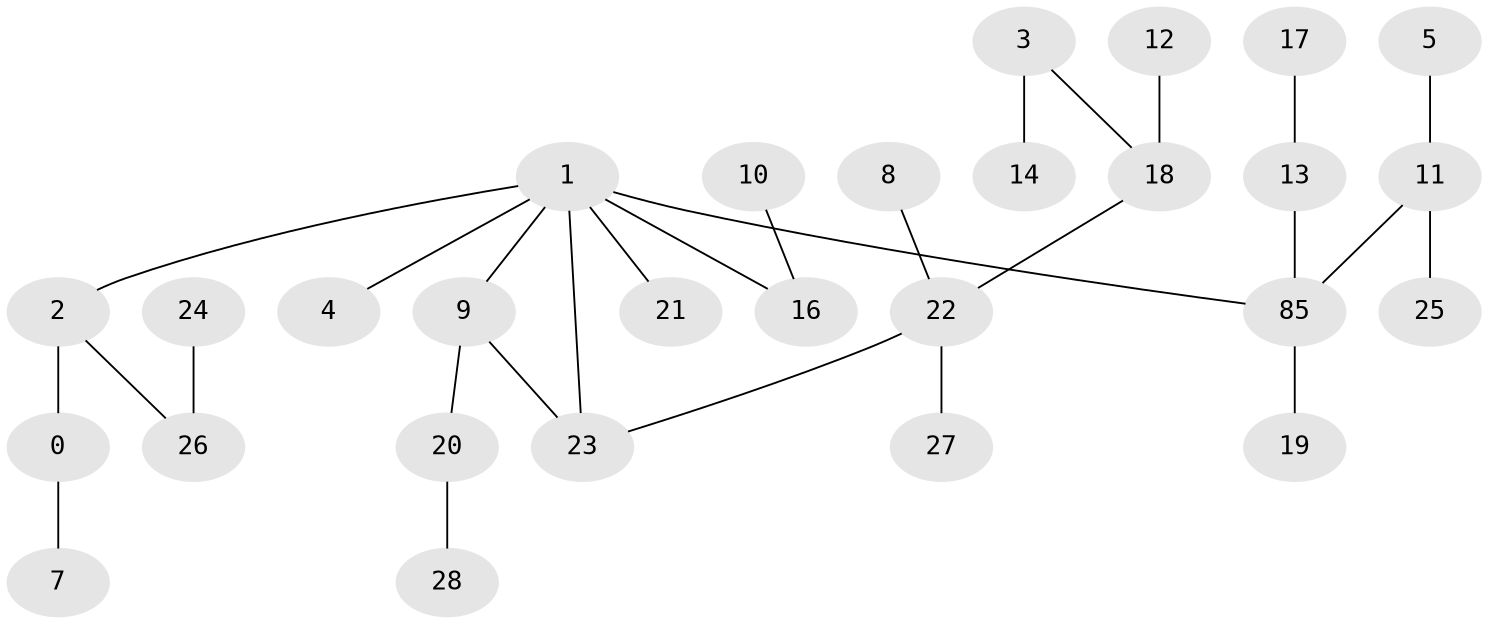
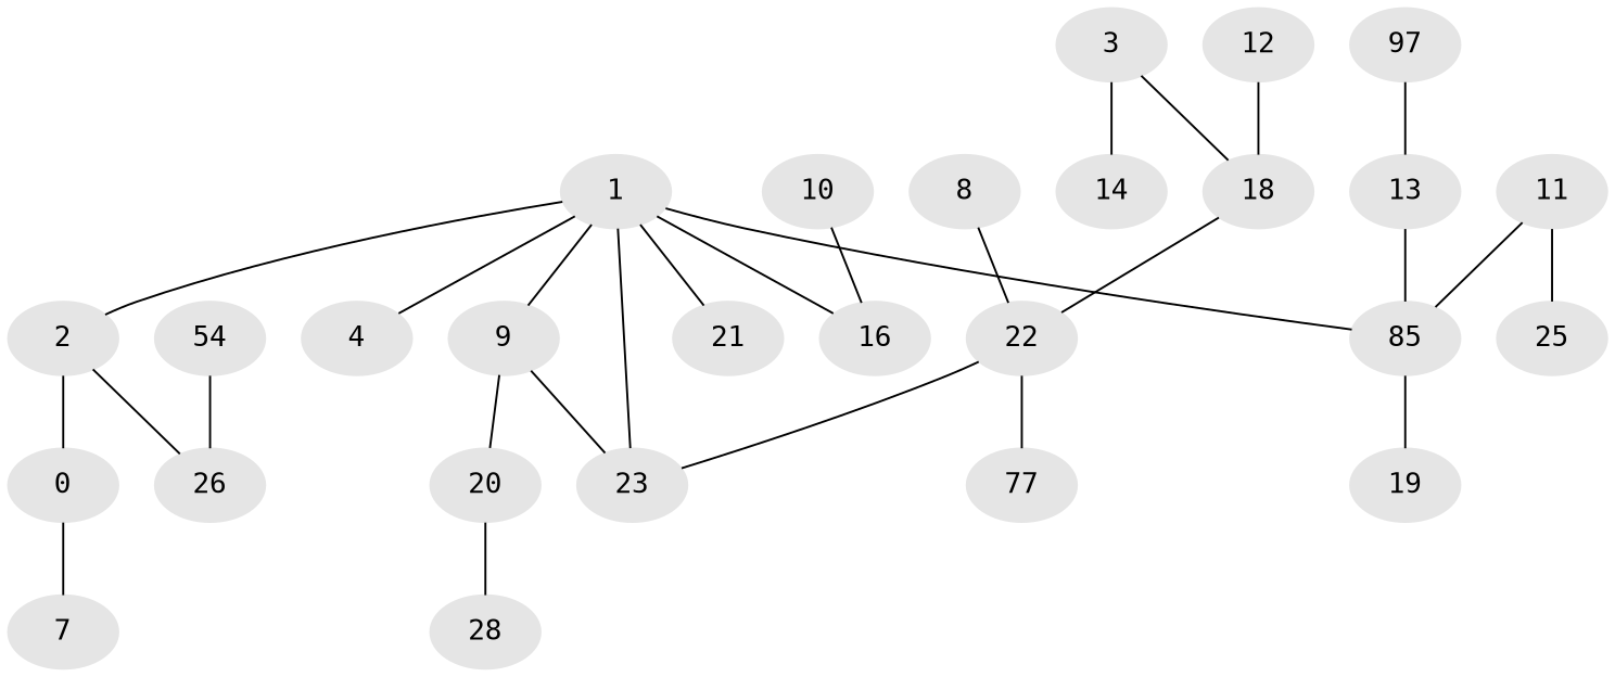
  graph {
    fontname="DejaVu Sans Mono"
    node [color=gray90 fontname="DejaVu Sans Mono" style=filled]
    edge [fontname="DejaVu Sans Mono" weight=1.0]
    1
    2
    4
    9
    n5 [label=85]
    16
    21
    23
    n9 [label=0]
    26
    20
    19
    7
    3
    14
    18
    22
-   5
    11
    25
    8
-   27
+   27 [label=77]
    28
    10
    12
    13
-   17
-   24
+   17 [label=97]
+   24 [label=54]
    1 -- 2
    1 -- 4
    1 -- 9
    1 -- n5
    1 -- 16
    1 -- 21
    1 -- 23
    2 -- n9
    2 -- 26
    9 -- 23
    9 -- 20
    n5 -- 19
    n9 -- 7
    20 -- 28
    3 -- 14
    3 -- 18 [weight=2.0]
    18 -- 22
    22 -- 23
    22 -- 27
-   5 -- 11
    11 -- n5
    11 -- 25
    8 -- 22
    10 -- 16
    12 -- 18
    13 -- n5
    17 -- 13
    24 -- 26
  }
